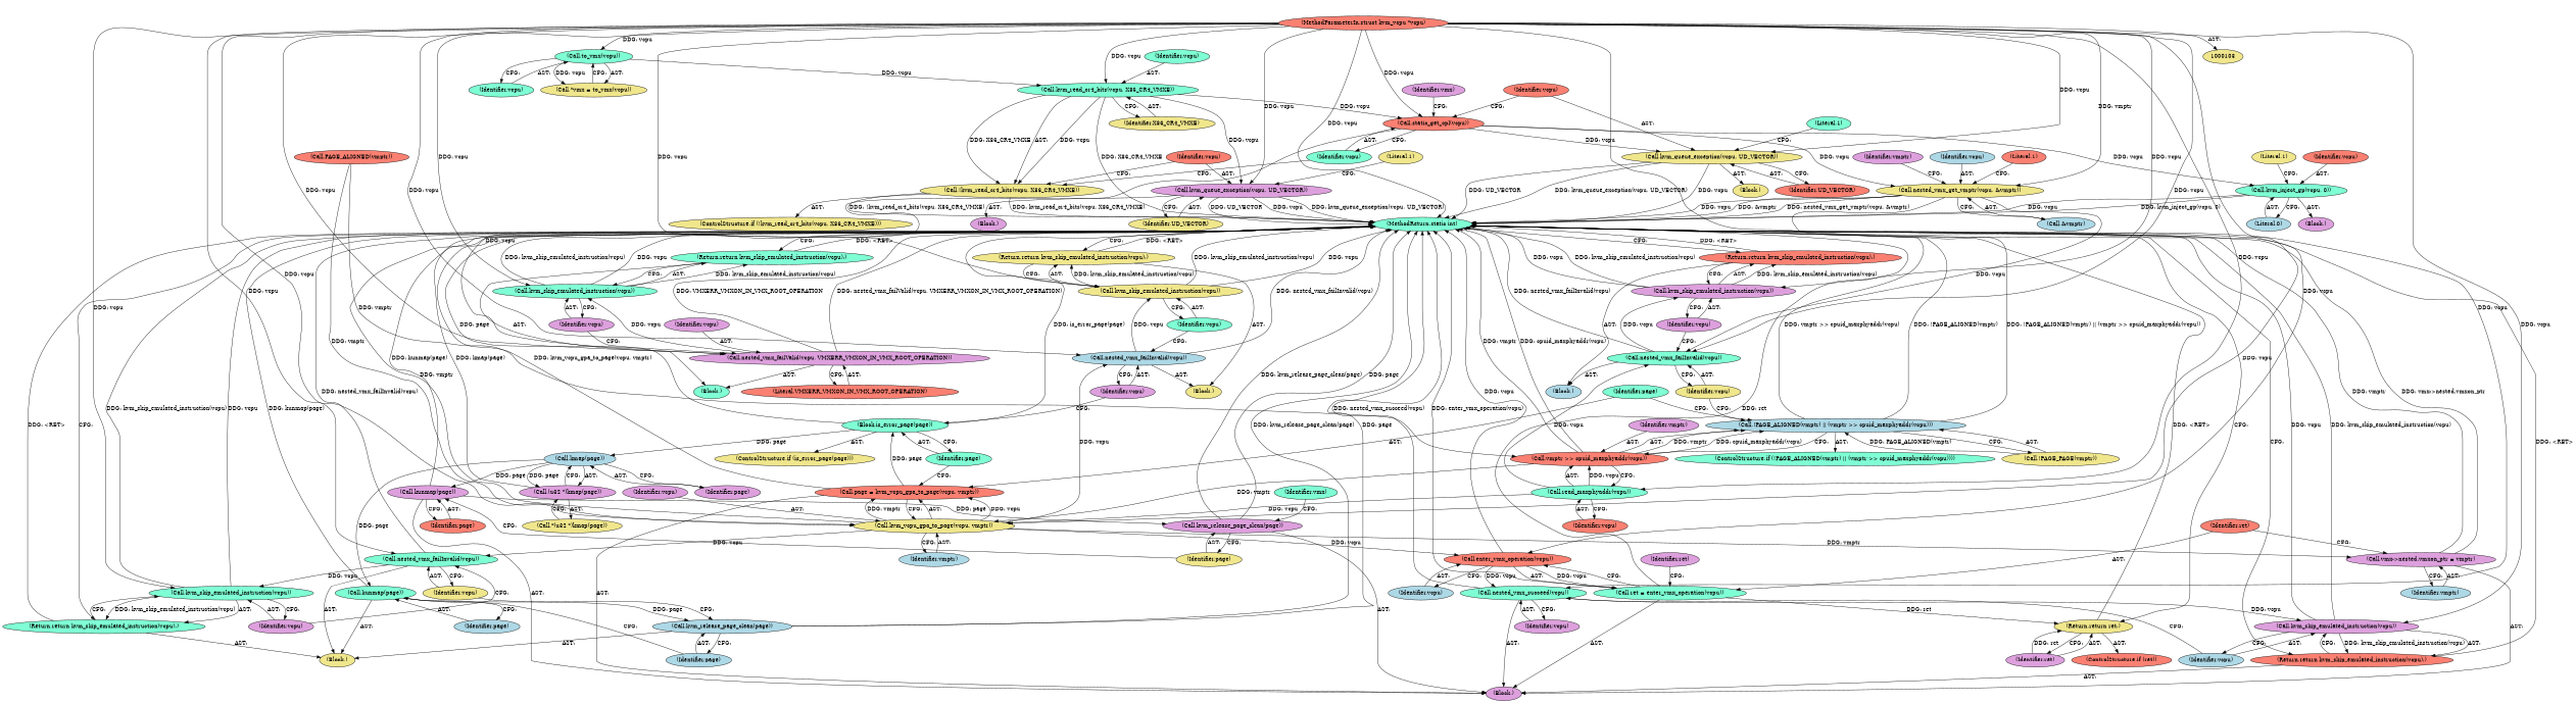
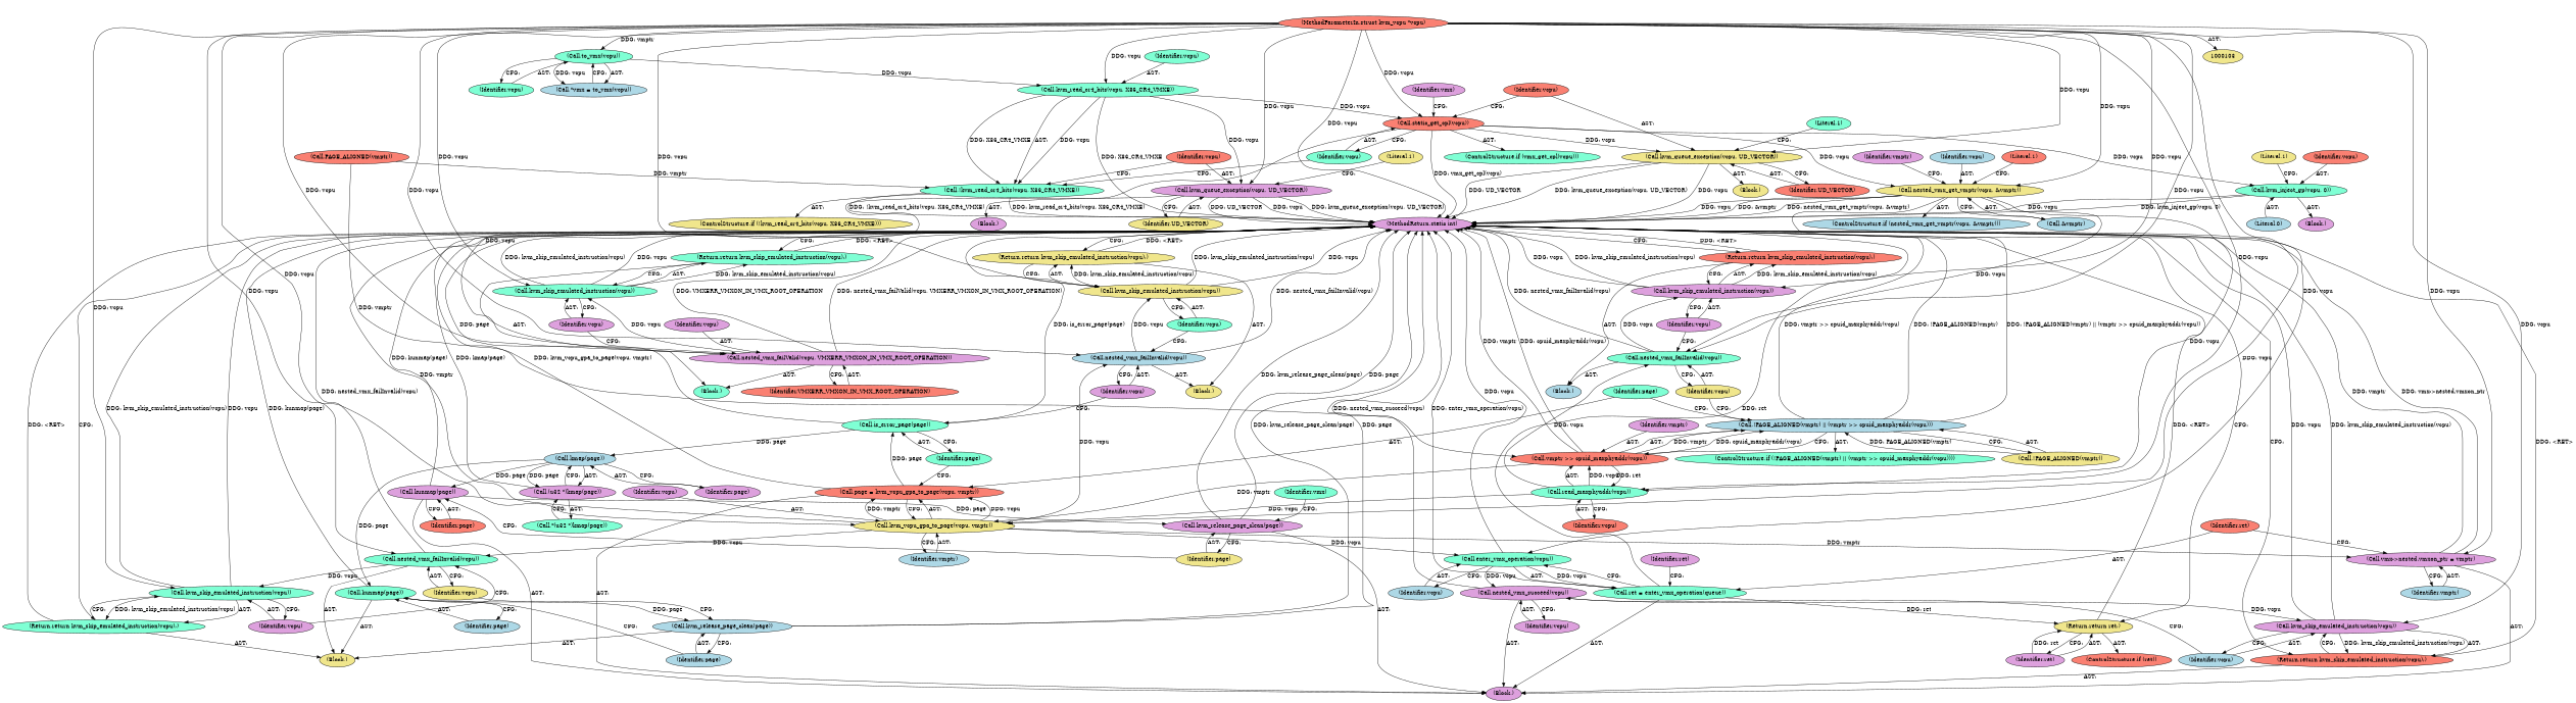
  digraph {
    node [fillcolor=aquamarine style=filled]
    n1 [label="(Call,kvm_read_cr4_bits(vcpu, X86_CR4_VMXE))"]
-   n2 [fillcolor=khaki label="(Call,!kvm_read_cr4_bits(vcpu, X86_CR4_VMXE))"]
+   n2 [label="(Call,!kvm_read_cr4_bits(vcpu, X86_CR4_VMXE))"]
    n3 [fillcolor=plum label="(Call,kvm_queue_exception(vcpu, UD_VECTOR))"]
    n4 [fillcolor=salmon label="(Call,static_get_cpl(vcpu))"]
-   n5 [label="(MethodReturn,static int)"]
-   n6 [fillcolor=khaki label="(Identifier,X86_CR4_VMXE)"]
+   n5 [fillcolor=plum label="(MethodReturn,static int)"]
    n7 [fillcolor=khaki label="(ControlStructure,if (!kvm_read_cr4_bits(vcpu, X86_CR4_VMXE)))"]
    n8 [fillcolor=plum label="(Block,)"]
    n9 [fillcolor=khaki label="(Identifier,UD_VECTOR)"]
    n10 [fillcolor=khaki label="(Call,kvm_queue_exception(vcpu, UD_VECTOR))"]
    n11 [fillcolor=plum label="(Call,nested_vmx_failValid(vcpu, VMXERR_VMXON_IN_VMX_ROOT_OPERATION))"]
    n12 [label="(Call,kvm_inject_gp(vcpu, 0))"]
    n13 [fillcolor=khaki label="(Call,nested_vmx_get_vmptr(vcpu, &vmptr))"]
    n14 [label="(Identifier,vcpu)"]
+   n15 [label="(ControlStructure,if (vmx_get_cpl(vcpu)))"]
    n16 [label="(Return,return kvm_skip_emulated_instruction(vcpu);)"]
    n17 [fillcolor=khaki label="(Return,return kvm_skip_emulated_instruction(vcpu);)"]
    n18 [label="(Return,return kvm_skip_emulated_instruction(vcpu);)"]
    n19 [fillcolor=khaki label="(Return,return ret;)"]
    n20 [fillcolor=salmon label="(Return,return kvm_skip_emulated_instruction(vcpu);)"]
    n21 [fillcolor=salmon label="(Return,return kvm_skip_emulated_instruction(vcpu);)"]
    n22 [label="(Call,to_vmx(vcpu))"]
    n23 [label="(Identifier,vcpu)"]
-   n24 [fillcolor=khaki label="(Call,*vmx = to_vmx(vcpu))"]
+   n24 [fillcolor=lightblue label="(Call,*vmx = to_vmx(vcpu))"]
    n25 [fillcolor=salmon label="(MethodParameterIn,struct kvm_vcpu *vcpu)"]
    n26 [label="(Call,kvm_skip_emulated_instruction(vcpu))"]
    n27 [label="(Call,read_maxphyaddr(vcpu))"]
    n28 [fillcolor=khaki label="(Call,kvm_vcpu_gpa_to_page(vcpu, vmptr))"]
    n29 [fillcolor=lightblue label="(Call,nested_vmx_failInvalid(vcpu))"]
    n30 [fillcolor=khaki label="(Call,kvm_skip_emulated_instruction(vcpu))"]
    n31 [label="(Call,nested_vmx_failInvalid(vcpu))"]
    n32 [label="(Call,kvm_skip_emulated_instruction(vcpu))"]
-   n33 [fillcolor=salmon label="(Call,enter_vmx_operation(vcpu))"]
-   n34 [label="(Call,nested_vmx_succeed(vcpu))"]
+   n33 [label="(Call,enter_vmx_operation(vcpu))"]
+   n34 [fillcolor=plum label="(Call,nested_vmx_succeed(vcpu))"]
    n35 [fillcolor=plum label="(Call,kvm_skip_emulated_instruction(vcpu))"]
    n36 [label="(Call,nested_vmx_failInvalid(vcpu))"]
    n37 [fillcolor=plum label="(Call,kvm_skip_emulated_instruction(vcpu))"]
    1000103 [fillcolor=khaki]
    n39 [fillcolor=khaki label="(Block,)"]
    n40 [fillcolor=salmon label="(Identifier,UD_VECTOR)"]
-   n41 [fillcolor=salmon label="(Literal,VMXERR_VMXON_IN_VMX_ROOT_OPERATION)"]
+   n41 [fillcolor=salmon label="(Identifier,VMXERR_VMXON_IN_VMX_ROOT_OPERATION)"]
    n42 [label="(Block,)"]
    n43 [fillcolor=plum label="(Identifier,vcpu)"]
    n44 [fillcolor=lightblue label="(Literal,0)"]
    n45 [fillcolor=plum label="(Block,)"]
+   n46 [fillcolor=lightblue label="(ControlStructure,if (nested_vmx_get_vmptr(vcpu, &vmptr)))"]
    n47 [fillcolor=lightblue label="(Call,&vmptr)"]
    n48 [fillcolor=salmon label="(Call,vmptr >> cpuid_maxphyaddr(vcpu))"]
    n49 [fillcolor=salmon label="(Identifier,vcpu)"]
    n50 [fillcolor=salmon label="(Call,page = kvm_vcpu_gpa_to_page(vcpu, vmptr))"]
    n51 [fillcolor=plum label="(Call,vmx->nested.vmxon_ptr = vmptr)"]
    n52 [fillcolor=lightblue label="(Identifier,vmptr)"]
    n53 [fillcolor=khaki label="(Block,)"]
    n54 [fillcolor=plum label="(Identifier,vcpu)"]
    n55 [label="(Identifier,vcpu)"]
    n56 [fillcolor=khaki label="(Block,)"]
    n57 [fillcolor=khaki label="(Identifier,vcpu)"]
    n58 [fillcolor=plum label="(Identifier,vcpu)"]
-   n59 [label="(Call,ret = enter_vmx_operation(vcpu))"]
+   n59 [label="(Call,ret = enter_vmx_operation(queue))"]
    n60 [fillcolor=lightblue label="(Identifier,vcpu)"]
    n61 [fillcolor=plum label="(Block,)"]
    n62 [fillcolor=plum label="(Identifier,vcpu)"]
    n63 [fillcolor=lightblue label="(Identifier,vcpu)"]
    n64 [fillcolor=khaki label="(Identifier,vcpu)"]
    n65 [fillcolor=lightblue label="(Block,)"]
    n66 [fillcolor=plum label="(Identifier,vcpu)"]
    n67 [fillcolor=lightblue label="(Call,!PAGE_ALIGNED(vmptr) || (vmptr >> cpuid_maxphyaddr(vcpu)))"]
-   n68 [fillcolor=khaki label="(Call,!PAGE_PAGE(vmptr))"]
+   n68 [fillcolor=khaki label="(Call,!PAGE_ALIGNED(vmptr))"]
    n69 [label="(ControlStructure,if (!PAGE_ALIGNED(vmptr) || (vmptr >> cpuid_maxphyaddr(vcpu))))"]
-   n70 [label="(Block,is_error_page(page))"]
+   n70 [label="(Call,is_error_page(page))"]
    n71 [fillcolor=lightblue label="(Identifier,vmptr)"]
    n72 [fillcolor=lightblue label="(Call,kmap(page))"]
    n73 [label="(Identifier,page)"]
-   n74 [fillcolor=khaki label="(ControlStructure,if (is_error_page(page)))"]
    n75 [fillcolor=plum label="(Call,(u32 *)kmap(page))"]
    n76 [label="(Call,kunmap(page))"]
    n77 [fillcolor=plum label="(Call,kunmap(page))"]
    n78 [fillcolor=plum label="(Identifier,page)"]
-   n79 [fillcolor=khaki label="(Call,*(u32 *)kmap(page))"]
+   n79 [label="(Call,*(u32 *)kmap(page))"]
    n80 [fillcolor=lightblue label="(Call,kvm_release_page_clean(page))"]
    n81 [fillcolor=lightblue label="(Identifier,page)"]
    n82 [fillcolor=plum label="(Call,kvm_release_page_clean(page))"]
    n83 [fillcolor=salmon label="(Identifier,page)"]
    n84 [fillcolor=lightblue label="(Identifier,page)"]
    n85 [fillcolor=khaki label="(Identifier,page)"]
    n86 [fillcolor=plum label="(Identifier,ret)"]
    n87 [fillcolor=salmon label="(ControlStructure,if (ret))"]
    n88 [label="(Identifier,vcpu)"]
    n89 [label="(Literal,1)"]
    n90 [fillcolor=salmon label="(Identifier,vcpu)"]
    n91 [label="(Identifier,page)"]
    n92 [fillcolor=plum label="(Identifier,vmptr)"]
    n93 [fillcolor=plum label="(Identifier,vcpu)"]
    n94 [fillcolor=plum label="(Identifier,vmptr)"]
    n95 [fillcolor=salmon label="(Identifier,vcpu)"]
    n96 [label="(Identifier,vmx)"]
    n97 [fillcolor=plum label="(Identifier,vmx)"]
    n98 [fillcolor=salmon label="(Call,PAGE_ALIGNED(vmptr))"]
    n99 [fillcolor=plum label="(Identifier,ret)"]
    n100 [fillcolor=salmon label="(Identifier,ret)"]
    n101 [fillcolor=plum label="(Identifier,vcpu)"]
    n102 [fillcolor=lightblue label="(Identifier,vcpu)"]
    n103 [fillcolor=salmon label="(Literal,1)"]
    n104 [fillcolor=salmon label="(Identifier,vcpu)"]
    n105 [fillcolor=khaki label="(Literal,1)"]
    n106 [fillcolor=khaki label="(Literal,1)"]
    n1 -> n2 [label="AST: "]
    n1 -> n2 [label="DDG: vcpu"]
    n1 -> n2 [label="DDG: X86_CR4_VMXE"]
    n1 -> n3 [label="DDG: vcpu"]
    n1 -> n4 [label="DDG: vcpu"]
    n1 -> n5 [label="DDG: X86_CR4_VMXE"]
-   n1 -> n6 [label="CFG: "]
    n2 -> n5 [label="DDG: !kvm_read_cr4_bits(vcpu, X86_CR4_VMXE)"]
    n2 -> n5 [label="DDG: kvm_read_cr4_bits(vcpu, X86_CR4_VMXE)"]
    n2 -> n7 [label="AST: "]
    n3 -> n5 [label="DDG: vcpu"]
    n3 -> n5 [label="DDG: kvm_queue_exception(vcpu, UD_VECTOR)"]
    n3 -> n5 [label="DDG: UD_VECTOR"]
    n3 -> n8 [label="AST: "]
    n3 -> n9 [label="CFG: "]
+   n4 -> n5 [label="DDG: vmx_get_cpl(vcpu)"]
    n4 -> n10 [label="DDG: vcpu"]
    n4 -> n11 [label="DDG: vcpu"]
    n4 -> n12 [label="DDG: vcpu"]
    n4 -> n13 [label="DDG: vcpu"]
    n4 -> n14 [label="CFG: "]
+   n4 -> n15 [label="AST: "]
    n5 -> n16 [label="CFG: "]
    n5 -> n17 [label="CFG: "]
    n5 -> n18 [label="CFG: "]
    n5 -> n19 [label="CFG: "]
    n5 -> n20 [label="CFG: "]
    n5 -> n21 [label="CFG: "]
-   n6 -> n1 [label="AST: "]
    n9 -> n3 [label="AST: "]
    n10 -> n5 [label="DDG: kvm_queue_exception(vcpu, UD_VECTOR)"]
    n10 -> n5 [label="DDG: vcpu"]
    n10 -> n5 [label="DDG: UD_VECTOR"]
    n10 -> n39 [label="AST: "]
    n10 -> n40 [label="CFG: "]
    n11 -> n5 [label="DDG: VMXERR_VMXON_IN_VMX_ROOT_OPERATION"]
    n11 -> n5 [label="DDG: nested_vmx_failValid(vcpu, VMXERR_VMXON_IN_VMX_ROOT_OPERATION)"]
    n11 -> n26 [label="DDG: vcpu"]
    n11 -> n41 [label="CFG: "]
    n11 -> n42 [label="AST: "]
    n12 -> n5 [label="DDG: vcpu"]
    n12 -> n5 [label="DDG: kvm_inject_gp(vcpu, 0)"]
-   n12 -> n44 [label="CFG: "]
    n12 -> n45 [label="AST: "]
    n13 -> n5 [label="DDG: nested_vmx_get_vmptr(vcpu, &vmptr)"]
    n13 -> n5 [label="DDG: vcpu"]
    n13 -> n5 [label="DDG: &vmptr"]
+   n13 -> n27 [label="DDG: vcpu"]
    n13 -> n28 [label="DDG: vcpu"]
    n13 -> n36 [label="DDG: vcpu"]
+   n13 -> n46 [label="AST: "]
    n13 -> n47 [label="CFG: "]
    n14 -> n2 [label="CFG: "]
    n14 -> n4 [label="AST: "]
    n16 -> n5 [label="DDG: <RET>"]
    n16 -> n26 [label="CFG: "]
    n16 -> n42 [label="AST: "]
    n17 -> n5 [label="DDG: <RET>"]
    n17 -> n30 [label="CFG: "]
    n17 -> n53 [label="AST: "]
    n18 -> n5 [label="DDG: <RET>"]
    n18 -> n32 [label="CFG: "]
    n18 -> n56 [label="AST: "]
    n19 -> n5 [label="DDG: <RET>"]
    n19 -> n86 [label="CFG: "]
    n19 -> n87 [label="AST: "]
    n20 -> n5 [label="DDG: <RET>"]
    n20 -> n35 [label="CFG: "]
    n20 -> n61 [label="AST: "]
    n21 -> n5 [label="DDG: <RET>"]
    n21 -> n37 [label="CFG: "]
    n21 -> n65 [label="AST: "]
    n22 -> n1 [label="DDG: vcpu"]
    n22 -> n23 [label="CFG: "]
    n22 -> n24 [label="AST: "]
    n22 -> n24 [label="DDG: vcpu"]
    n23 -> n22 [label="AST: "]
    n24 -> n22 [label="CFG: "]
    n25 -> n1 [label="DDG: vcpu"]
    n25 -> n3 [label="DDG: vcpu"]
    n25 -> n4 [label="DDG: vcpu"]
    n25 -> n5 [label="DDG: vcpu"]
    n25 -> n10 [label="DDG: vcpu"]
    n25 -> n11 [label="DDG: vcpu"]
-   n25 -> n13 [label="DDG: vmptr"]
-   n25 -> n22 [label="DDG: vcpu"]
+   n25 -> n13 [label="DDG: vcpu"]
+   n25 -> n22 [label="DDG: vmptr"]
    n25 -> n26 [label="DDG: vcpu"]
    n25 -> n27 [label="DDG: vcpu"]
    n25 -> n28 [label="DDG: vcpu"]
    n25 -> n29 [label="DDG: vcpu"]
    n25 -> n30 [label="DDG: vcpu"]
    n25 -> n31 [label="DDG: vcpu"]
    n25 -> n32 [label="DDG: vcpu"]
    n25 -> n33 [label="DDG: vcpu"]
-   n25 -> n34 [label="DDG: vcpu"]
+   n25 -> n51 [label="DDG: vcpu"]
    n25 -> n35 [label="DDG: vcpu"]
    n25 -> n36 [label="DDG: vcpu"]
    n25 -> n37 [label="DDG: vcpu"]
    n25 -> 1000103 [label="AST: "]
    n26 -> n5 [label="DDG: kvm_skip_emulated_instruction(vcpu)"]
    n26 -> n5 [label="DDG: vcpu"]
    n26 -> n16 [label="AST: "]
    n26 -> n16 [label="DDG: kvm_skip_emulated_instruction(vcpu)"]
    n26 -> n43 [label="CFG: "]
    n27 -> n28 [label="DDG: vcpu"]
    n27 -> n36 [label="DDG: vcpu"]
    n27 -> n48 [label="AST: "]
    n27 -> n48 [label="DDG: vcpu"]
    n27 -> n49 [label="CFG: "]
    n28 -> n5 [label="DDG: vmptr"]
    n28 -> n29 [label="DDG: vcpu"]
    n28 -> n31 [label="DDG: vcpu"]
    n28 -> n33 [label="DDG: vcpu"]
    n28 -> n50 [label="AST: "]
    n28 -> n50 [label="DDG: vcpu"]
    n28 -> n50 [label="DDG: vmptr"]
    n28 -> n51 [label="DDG: vmptr"]
    n28 -> n52 [label="CFG: "]
    n29 -> n5 [label="DDG: nested_vmx_failInvalid(vcpu)"]
    n29 -> n30 [label="DDG: vcpu"]
    n29 -> n53 [label="AST: "]
    n29 -> n54 [label="CFG: "]
    n30 -> n5 [label="DDG: kvm_skip_emulated_instruction(vcpu)"]
    n30 -> n5 [label="DDG: vcpu"]
    n30 -> n17 [label="AST: "]
    n30 -> n17 [label="DDG: kvm_skip_emulated_instruction(vcpu)"]
    n30 -> n55 [label="CFG: "]
    n31 -> n5 [label="DDG: nested_vmx_failInvalid(vcpu)"]
    n31 -> n32 [label="DDG: vcpu"]
    n31 -> n56 [label="AST: "]
    n31 -> n57 [label="CFG: "]
    n32 -> n5 [label="DDG: kvm_skip_emulated_instruction(vcpu)"]
    n32 -> n5 [label="DDG: vcpu"]
    n32 -> n18 [label="AST: "]
    n32 -> n18 [label="DDG: kvm_skip_emulated_instruction(vcpu)"]
    n32 -> n58 [label="CFG: "]
    n33 -> n5 [label="DDG: vcpu"]
    n33 -> n34 [label="DDG: vcpu"]
    n33 -> n59 [label="AST: "]
    n33 -> n59 [label="DDG: vcpu"]
    n33 -> n60 [label="CFG: "]
    n34 -> n5 [label="DDG: nested_vmx_succeed(vcpu)"]
    n34 -> n35 [label="DDG: vcpu"]
    n34 -> n61 [label="AST: "]
    n34 -> n62 [label="CFG: "]
    n35 -> n5 [label="DDG: vcpu"]
    n35 -> n5 [label="DDG: kvm_skip_emulated_instruction(vcpu)"]
    n35 -> n20 [label="AST: "]
    n35 -> n20 [label="DDG: kvm_skip_emulated_instruction(vcpu)"]
    n35 -> n63 [label="CFG: "]
    n36 -> n5 [label="DDG: nested_vmx_failInvalid(vcpu)"]
    n36 -> n37 [label="DDG: vcpu"]
    n36 -> n64 [label="CFG: "]
    n36 -> n65 [label="AST: "]
    n37 -> n5 [label="DDG: vcpu"]
    n37 -> n5 [label="DDG: kvm_skip_emulated_instruction(vcpu)"]
    n37 -> n21 [label="AST: "]
    n37 -> n21 [label="DDG: kvm_skip_emulated_instruction(vcpu)"]
    n37 -> n66 [label="CFG: "]
    n40 -> n10 [label="AST: "]
    n41 -> n11 [label="AST: "]
    n43 -> n11 [label="CFG: "]
    n43 -> n26 [label="AST: "]
    n44 -> n12 [label="AST: "]
    n47 -> n13 [label="AST: "]
    n48 -> n5 [label="DDG: cpuid_maxphyaddr(vcpu)"]
    n48 -> n5 [label="DDG: vmptr"]
-   n48 -> n27 [label="CFG: "]
+   n48 -> n27 [label="DDG: ret"]
    n48 -> n28 [label="DDG: vmptr"]
    n48 -> n67 [label="AST: "]
    n48 -> n67 [label="DDG: vmptr"]
    n48 -> n67 [label="DDG: cpuid_maxphyaddr(vcpu)"]
    n49 -> n27 [label="AST: "]
    n50 -> n5 [label="DDG: kvm_vcpu_gpa_to_page(vcpu, vmptr)"]
    n50 -> n28 [label="CFG: "]
    n50 -> n61 [label="AST: "]
    n50 -> n70 [label="DDG: page"]
    n51 -> n5 [label="DDG: vmx->nested.vmxon_ptr"]
    n51 -> n5 [label="DDG: vmptr"]
    n51 -> n61 [label="AST: "]
    n51 -> n71 [label="CFG: "]
    n52 -> n28 [label="AST: "]
    n54 -> n29 [label="AST: "]
    n54 -> n70 [label="CFG: "]
    n55 -> n29 [label="CFG: "]
    n55 -> n30 [label="AST: "]
    n57 -> n31 [label="AST: "]
    n57 -> n80 [label="CFG: "]
    n58 -> n31 [label="CFG: "]
    n58 -> n32 [label="AST: "]
    n59 -> n5 [label="DDG: ret"]
    n59 -> n5 [label="DDG: enter_vmx_operation(vcpu)"]
    n59 -> n19 [label="DDG: ret"]
    n59 -> n33 [label="CFG: "]
    n59 -> n61 [label="AST: "]
    n60 -> n33 [label="AST: "]
    n62 -> n34 [label="AST: "]
    n63 -> n34 [label="CFG: "]
    n63 -> n35 [label="AST: "]
    n64 -> n36 [label="AST: "]
    n64 -> n67 [label="CFG: "]
    n66 -> n36 [label="CFG: "]
    n66 -> n37 [label="AST: "]
    n67 -> n5 [label="DDG: vmptr >> cpuid_maxphyaddr(vcpu)"]
    n67 -> n5 [label="DDG: !PAGE_ALIGNED(vmptr)"]
    n67 -> n5 [label="DDG: !PAGE_ALIGNED(vmptr) || (vmptr >> cpuid_maxphyaddr(vcpu))"]
    n67 -> n48 [label="CFG: "]
    n67 -> n68 [label="CFG: "]
    n67 -> n69 [label="AST: "]
    n68 -> n67 [label="AST: "]
    n68 -> n67 [label="DDG: PAGE_ALIGNED(vmptr)"]
    n70 -> n5 [label="DDG: is_error_page(page)"]
    n70 -> n5 [label="DDG: page"]
    n70 -> n72 [label="DDG: page"]
    n70 -> n73 [label="CFG: "]
-   n70 -> n74 [label="AST: "]
    n71 -> n51 [label="AST: "]
    n72 -> n75 [label="AST: "]
    n72 -> n75 [label="DDG: page"]
    n72 -> n76 [label="DDG: page"]
    n72 -> n77 [label="DDG: page"]
    n72 -> n78 [label="CFG: "]
    n73 -> n50 [label="CFG: "]
    n73 -> n70 [label="AST: "]
    n75 -> n5 [label="DDG: kmap(page)"]
    n75 -> n72 [label="CFG: "]
    n75 -> n79 [label="AST: "]
    n76 -> n5 [label="DDG: kunmap(page)"]
    n76 -> n56 [label="AST: "]
    n76 -> n80 [label="DDG: page"]
    n76 -> n81 [label="CFG: "]
    n77 -> n5 [label="DDG: kunmap(page)"]
    n77 -> n61 [label="AST: "]
    n77 -> n82 [label="DDG: page"]
    n77 -> n83 [label="CFG: "]
    n78 -> n72 [label="AST: "]
    n79 -> n75 [label="CFG: "]
    n80 -> n5 [label="DDG: kvm_release_page_clean(page)"]
    n80 -> n5 [label="DDG: page"]
    n80 -> n56 [label="AST: "]
    n80 -> n84 [label="CFG: "]
    n81 -> n76 [label="AST: "]
    n82 -> n5 [label="DDG: kvm_release_page_clean(page)"]
    n82 -> n5 [label="DDG: page"]
    n82 -> n61 [label="AST: "]
    n82 -> n85 [label="CFG: "]
    n83 -> n77 [label="AST: "]
    n84 -> n76 [label="CFG: "]
    n84 -> n80 [label="AST: "]
    n85 -> n77 [label="CFG: "]
    n85 -> n82 [label="AST: "]
    n86 -> n19 [label="AST: "]
    n86 -> n19 [label="DDG: ret"]
    n88 -> n1 [label="AST: "]
    n89 -> n10 [label="CFG: "]
    n90 -> n4 [label="CFG: "]
    n90 -> n10 [label="AST: "]
    n91 -> n50 [label="AST: "]
    n91 -> n67 [label="CFG: "]
    n92 -> n48 [label="AST: "]
    n93 -> n11 [label="AST: "]
    n94 -> n13 [label="CFG: "]
    n95 -> n12 [label="AST: "]
    n96 -> n82 [label="CFG: "]
    n97 -> n4 [label="CFG: "]
-   n98 -> n28 [label="DDG: vmptr"]
+   n98 -> n2 [label="DDG: vmptr"]
    n98 -> n48 [label="DDG: vmptr"]
    n99 -> n59 [label="CFG: "]
    n100 -> n51 [label="CFG: "]
    n100 -> n59 [label="AST: "]
    n101 -> n28 [label="AST: "]
    n102 -> n13 [label="AST: "]
    n103 -> n13 [label="CFG: "]
    n104 -> n2 [label="CFG: "]
    n104 -> n3 [label="AST: "]
    n105 -> n3 [label="CFG: "]
    n106 -> n12 [label="CFG: "]
  }
